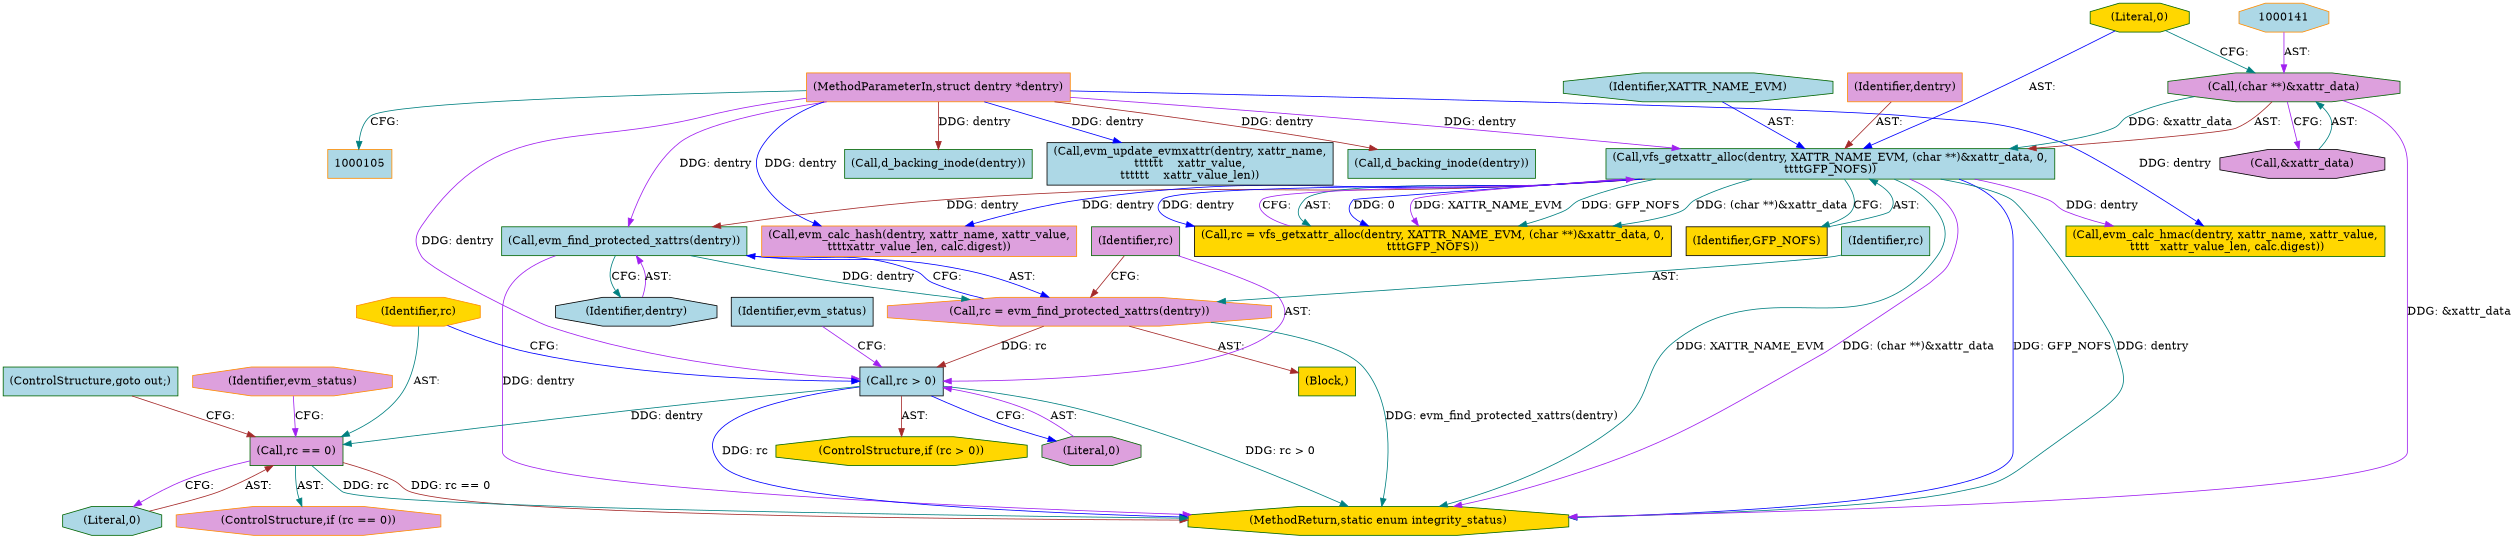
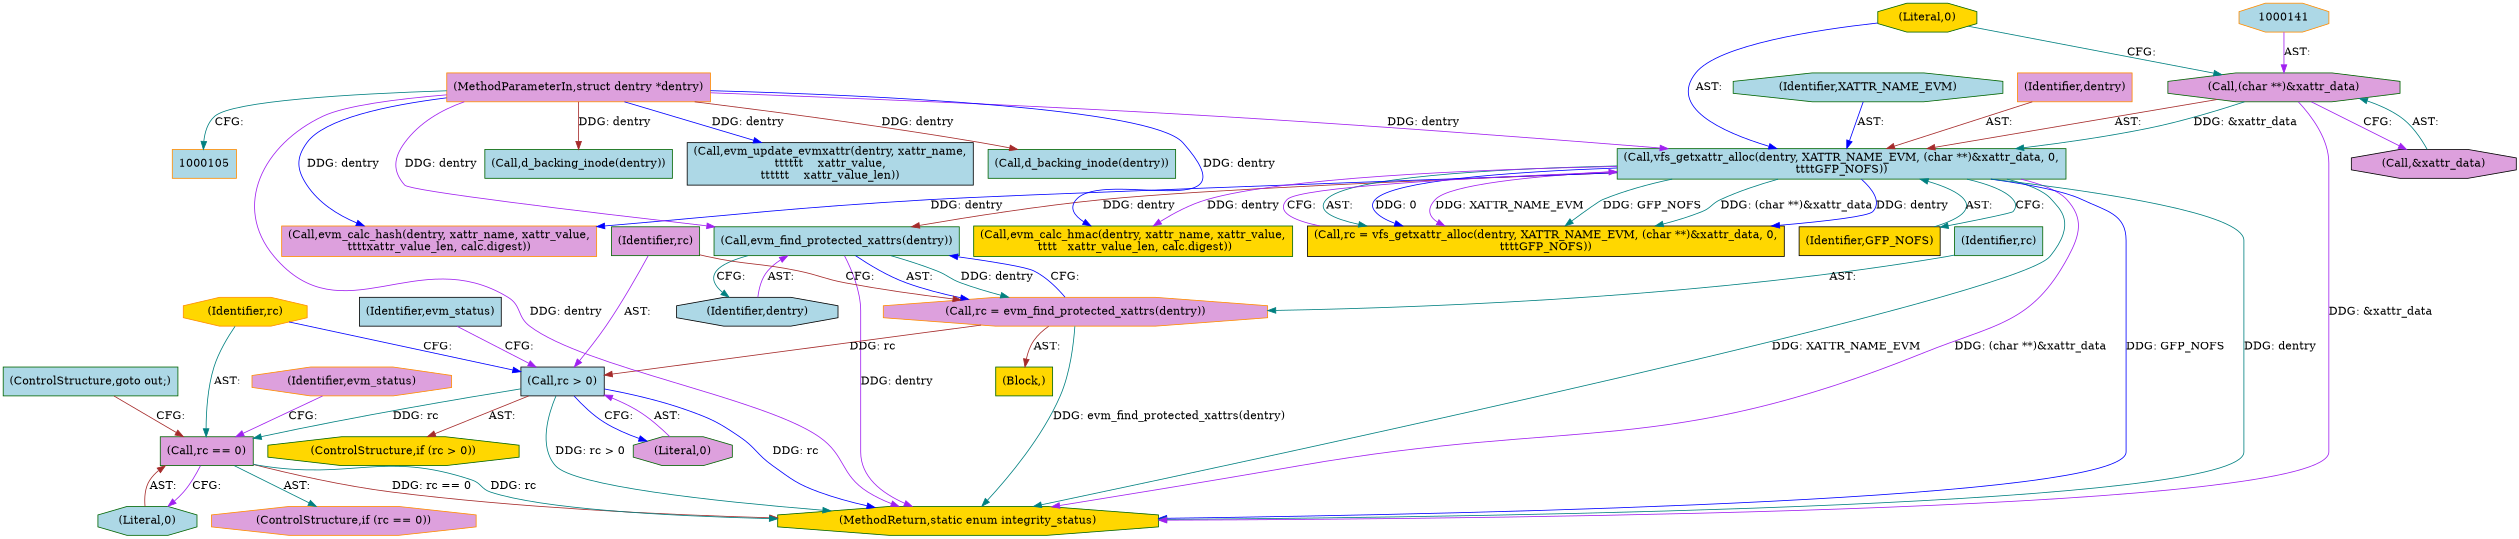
  digraph {
    node [color=darkgreen fillcolor=lightblue shape=box style=filled]
    edge [color=teal]
    n1 [label="(Call,evm_find_protected_xattrs(dentry))"]
    n2 [color=darkorange fillcolor=plum label="(Call,rc = evm_find_protected_xattrs(dentry))" shape=octagon]
    n3 [color=black label="(Identifier,dentry)" shape=octagon]
    n4 [fillcolor=gold label="(MethodReturn,static enum integrity_status)" shape=octagon]
    n5 [color=black label="(Call,rc > 0)"]
    n6 [fillcolor=gold label="(Block,)"]
    n7 [label="(Call,vfs_getxattr_alloc(dentry, XATTR_NAME_EVM, (char **)&xattr_data, 0,\n\t\t\t\tGFP_NOFS))"]
    n8 [color=black fillcolor=gold label="(Call,rc = vfs_getxattr_alloc(dentry, XATTR_NAME_EVM, (char **)&xattr_data, 0,\n\t\t\t\tGFP_NOFS))"]
    n9 [color=darkorange fillcolor=plum label="(Call,evm_calc_hash(dentry, xattr_name, xattr_value,\n\t\t\t\txattr_value_len, calc.digest))"]
    n10 [fillcolor=gold label="(Call,evm_calc_hmac(dentry, xattr_name, xattr_value,\n \t\t\t\t   xattr_value_len, calc.digest))"]
    n11 [color=black fillcolor=gold label="(Identifier,GFP_NOFS)"]
    n12 [color=darkorange fillcolor=plum label="(MethodParameterIn,struct dentry *dentry)"]
    n13 [label="(Call,d_backing_inode(dentry))"]
    n14 [color=black label="(Call,evm_update_evmxattr(dentry, xattr_name,\n\t\t\t\t\t\t    xattr_value,\n\t\t\t\t\t\t    xattr_value_len))"]
    n15 [label="(Call,d_backing_inode(dentry))"]
    1000105 [color=darkorange]
    n17 [fillcolor=plum label="(Call,(char **)&xattr_data)" shape=octagon]
    n18 [color=black fillcolor=plum label="(Call,&xattr_data)" shape=octagon]
    n19 [fillcolor=plum label="(Call,rc == 0)"]
    n20 [fillcolor=plum label="(Literal,0)" shape=octagon]
    n21 [fillcolor=gold label="(ControlStructure,if (rc > 0))" shape=octagon]
    n22 [label="(Literal,0)" shape=octagon]
    n23 [color=darkorange fillcolor=plum label="(ControlStructure,if (rc == 0))" shape=octagon]
    n24 [label="(Identifier,XATTR_NAME_EVM)" shape=octagon]
    n25 [fillcolor=plum label="(Identifier,rc)"]
    n26 [color=darkorange fillcolor=plum label="(Identifier,evm_status)" shape=octagon]
    n27 [label="(ControlStructure,goto out;)"]
    n28 [label="(Identifier,rc)"]
    n29 [color=darkorange fillcolor=plum label="(Identifier,dentry)"]
    n30 [color=black label="(Identifier,evm_status)"]
    n31 [color=darkorange fillcolor=gold label="(Identifier,rc)" shape=octagon]
    n32 [fillcolor=gold label="(Literal,0)" shape=octagon]
    1000141 [color=darkorange shape=octagon]
    n1 -> n2 [color=blue label="AST: "]
    n1 -> n2 [label="DDG: dentry"]
    n1 -> n3 [label="CFG: "]
    n1 -> n4 [color=purple label="DDG: dentry"]
    n2 -> n1 [color=blue label="CFG: "]
    n2 -> n4 [label="DDG: evm_find_protected_xattrs(dentry)"]
    n2 -> n5 [color=brown label="DDG: rc"]
    n2 -> n6 [color=brown label="AST: "]
    n3 -> n1 [color=purple label="AST: "]
    n5 -> n4 [color=blue label="DDG: rc"]
    n5 -> n4 [label="DDG: rc > 0"]
-   n5 -> n19 [label="DDG: dentry"]
+   n5 -> n19 [label="DDG: rc"]
    n5 -> n20 [color=blue label="CFG: "]
    n5 -> n21 [color=brown label="AST: "]
    n7 -> n1 [color=brown label="DDG: dentry"]
    n7 -> n4 [label="DDG: XATTR_NAME_EVM"]
    n7 -> n4 [color=purple label="DDG: (char **)&xattr_data"]
    n7 -> n4 [color=blue label="DDG: GFP_NOFS"]
    n7 -> n4 [label="DDG: dentry"]
    n7 -> n8 [label="AST: "]
    n7 -> n8 [color=blue label="DDG: 0"]
    n7 -> n8 [color=purple label="DDG: XATTR_NAME_EVM"]
    n7 -> n8 [label="DDG: GFP_NOFS"]
    n7 -> n8 [label="DDG: (char **)&xattr_data"]
    n7 -> n8 [color=blue label="DDG: dentry"]
    n7 -> n9 [color=blue label="DDG: dentry"]
    n7 -> n10 [color=purple label="DDG: dentry"]
    n7 -> n11 [label="CFG: "]
    n8 -> n7 [color=purple label="CFG: "]
    n11 -> n7 [label="AST: "]
    n12 -> n1 [color=purple label="DDG: dentry"]
-   n12 -> n5 [color=purple label="DDG: dentry"]
+   n12 -> n4 [color=purple label="DDG: dentry"]
    n12 -> n7 [color=purple label="DDG: dentry"]
    n12 -> n9 [color=blue label="DDG: dentry"]
    n12 -> n10 [color=blue label="DDG: dentry"]
    n12 -> n13 [color=brown label="DDG: dentry"]
    n12 -> n14 [color=blue label="DDG: dentry"]
    n12 -> n15 [color=brown label="DDG: dentry"]
    n12 -> 1000105 [label="CFG: "]
    n17 -> n4 [color=purple label="DDG: &xattr_data"]
    n17 -> n7 [color=brown label="AST: "]
    n17 -> n7 [label="DDG: &xattr_data"]
    n17 -> n18 [color=purple label="CFG: "]
    n18 -> n17 [label="AST: "]
    n19 -> n4 [color=brown label="DDG: rc == 0"]
    n19 -> n4 [label="DDG: rc"]
    n19 -> n22 [color=purple label="CFG: "]
    n19 -> n23 [label="AST: "]
    n20 -> n5 [color=purple label="AST: "]
    n22 -> n19 [color=brown label="AST: "]
    n24 -> n7 [color=blue label="AST: "]
    n25 -> n2 [color=brown label="CFG: "]
    n25 -> n5 [color=purple label="AST: "]
    n26 -> n19 [color=purple label="CFG: "]
    n27 -> n19 [color=brown label="CFG: "]
    n28 -> n2 [label="AST: "]
    n29 -> n7 [color=brown label="AST: "]
    n30 -> n5 [color=purple label="CFG: "]
    n31 -> n5 [color=blue label="CFG: "]
    n31 -> n19 [label="AST: "]
    n32 -> n7 [color=blue label="AST: "]
    n32 -> n17 [label="CFG: "]
    1000141 -> n17 [color=purple label="AST: "]
  }
